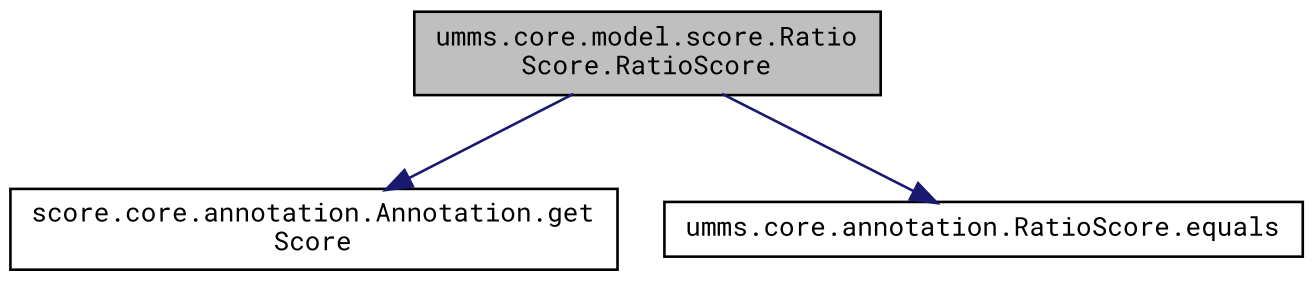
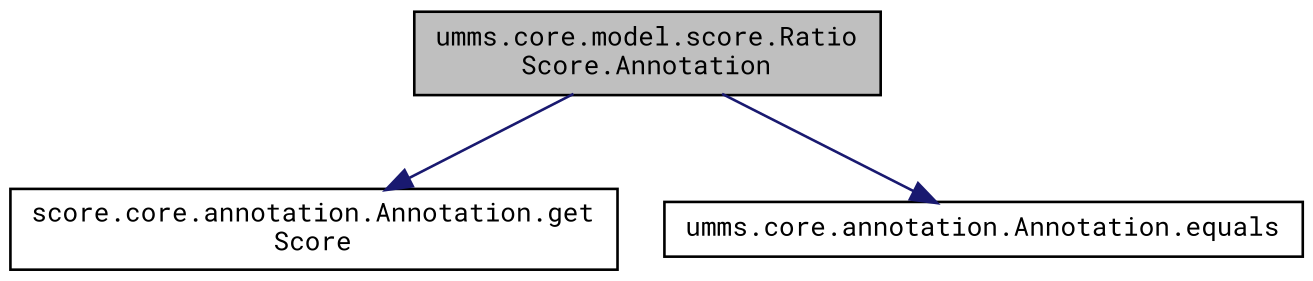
  digraph {
    fontname="Roboto Mono"
    rankdir=TB
    node [color=black fillcolor=white fontname="Roboto Mono" fontsize=10 shape=record style=filled]
    edge [color=midnightblue fontname="Roboto Mono" fontsize=10 labelfontname=Helvetica labelfontsize=10 style=solid]
-   n1 [fillcolor=grey75 fontcolor=black height=0.2 label="umms.core.model.score.Ratio\lScore.RatioScore" width=0.4]
+   n1 [fillcolor=grey75 fontcolor=black height=0.2 label="umms.core.model.score.Ratio\lScore.Annotation" width=0.4]
    n2 [height=0.2 label="score.core.annotation.Annotation.get\lScore" width=0.4]
-   n3 [height=0.2 label="umms.core.annotation.RatioScore.equals" width=0.4]
+   n3 [height=0.2 label="umms.core.annotation.Annotation.equals" width=0.4]
    n1 -> n2
    n1 -> n3
  }
